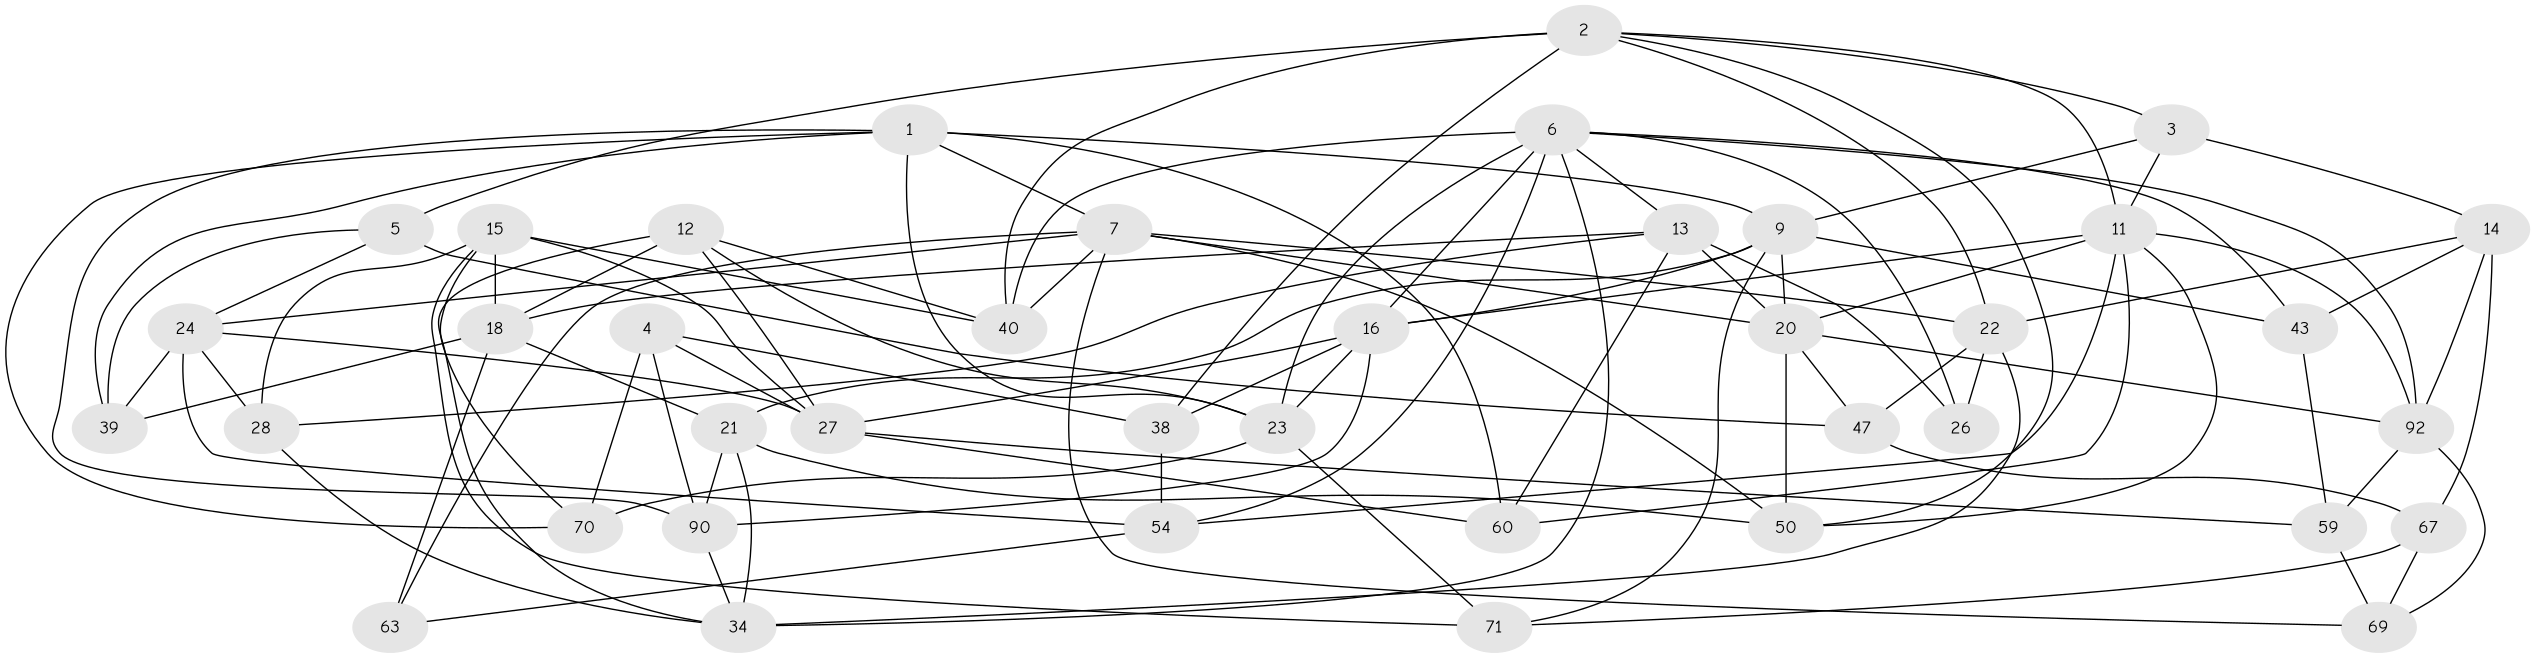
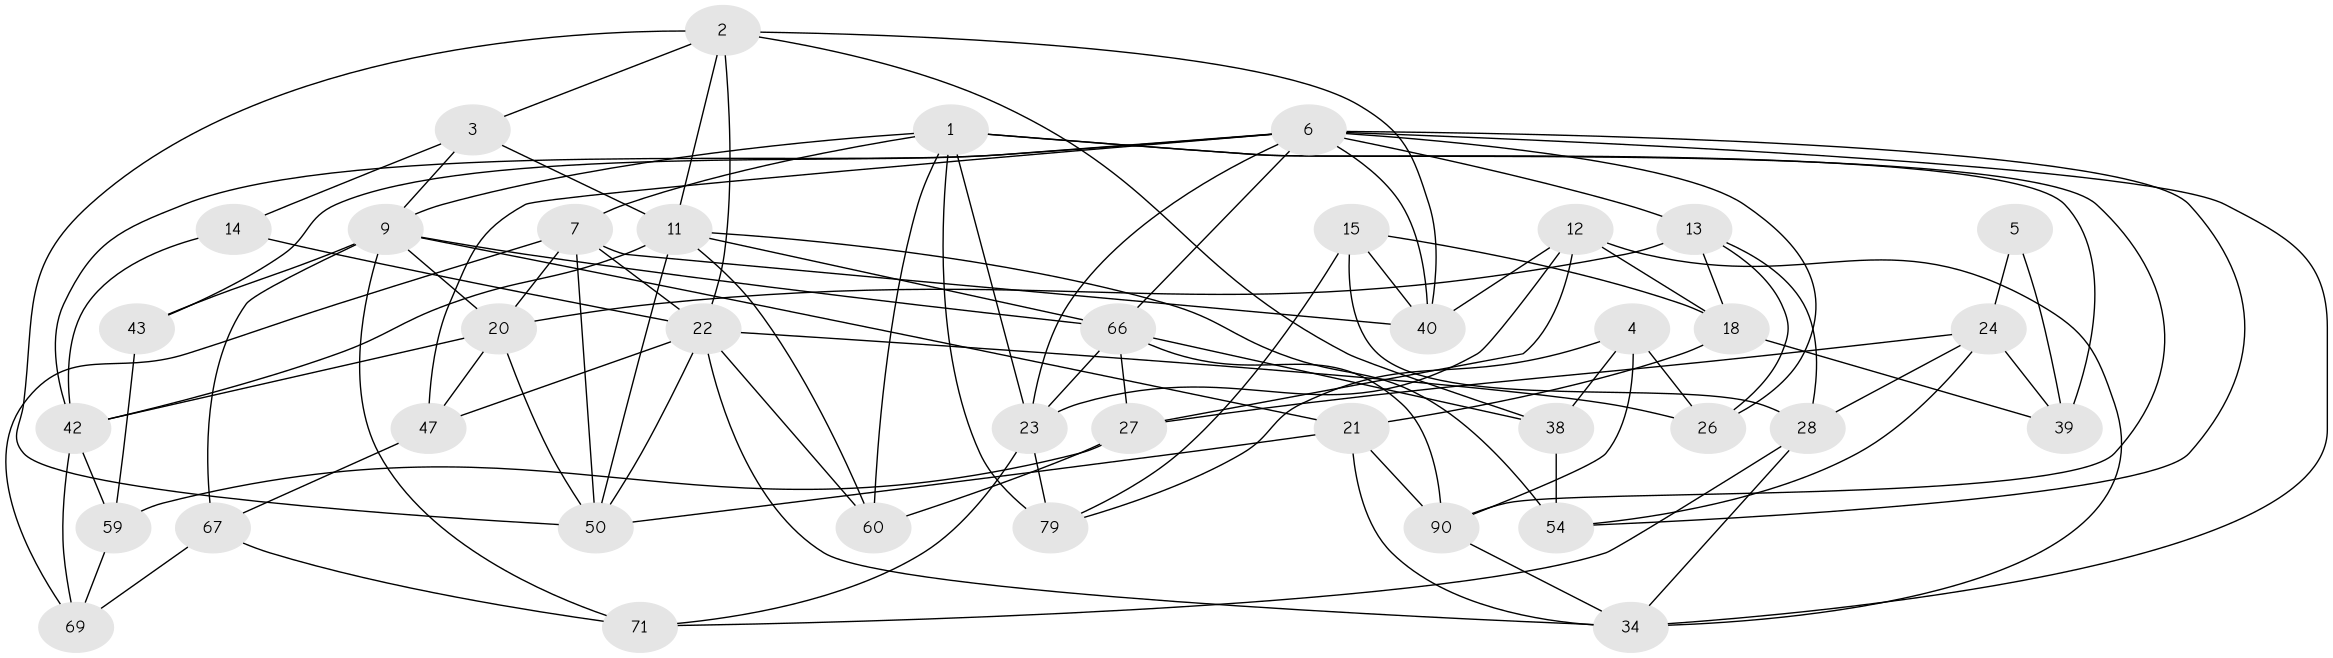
  graph {
    fontname="Comic Neue"
    node [color=gray90 fontname="Comic Neue" style=filled]
    edge [fontname="Comic Neue"]
    1 [super="+29+35"]
    7 [super="+10+17+41"]
    9 [super="+46"]
    23 [super="+31"]
    n5 [label=90 super="+32"]
    39
    60
-   70
+   70 [label=79]
    22 [super="+44+72"]
    40 [super="+65"]
    50 [super="+52"]
    24 [super="+62"]
    20 [super="+68+25"]
-   63
    69
-   16 [super="+73+56"]
+   16 [super="+73+56" label=66]
    43
    21 [super="+37"]
    67
    71
    34 [super="+57"]
    2 [super="+64"]
    3
    5
    11 [super="+45"]
    38 [super="+48"]
    14
-   42 [super="+53" label=92]
+   42 [super="+53"]
    54 [super="+79"]
    26
    47
    4
    27 [super="+75"]
    28
    6 [super="+8+36"]
    13 [super="+80"]
    18 [super="+61+74"]
    59
    12 [super="+51"]
    15 [super="+19+33"]
    1 -- 7
    1 -- 9
    1 -- 23 [weight=2]
    1 -- n5
    1 -- 39
    1 -- 60
    1 -- 70
    7 -- 22
    7 -- 40
    7 -- 50
-   7 -- 24
    7 -- 20
-   7 -- 63
    7 -- 69
    9 -- 20
    9 -- 16
    9 -- 43
    9 -- 21
-   14 -- 67
+   9 -- 67
    9 -- 71
    23 -- 70
    23 -- 71
    n5 -- 34
-   13 -- 60
+   22 -- 60
+   22 -- 50
    22 -- 34
    22 -- 26
    22 -- 47
    24 -- 39
    24 -- 54
    24 -- 27
    24 -- 28
    20 -- 50
    20 -- 42
    20 -- 47
    16 -- 23
    16 -- n5
    16 -- 38
    16 -- 27 [weight=2]
    43 -- 59
    21 -- n5 [weight=2]
    21 -- 50
    21 -- 34
    67 -- 69
    67 -- 71
    2 -- 22
    2 -- 40
    2 -- 50
    2 -- 3
-   2 -- 5 [weight=2]
    2 -- 11
    2 -- 38
    3 -- 9
    3 -- 11
    3 -- 14
    5 -- 39
    5 -- 24
    11 -- 60
    11 -- 50
-   11 -- 20
    11 -- 16
    11 -- 42
    11 -- 54
    38 -- 54 [weight=2]
    14 -- 22
-   14 -- 43
    14 -- 42
    42 -- 69
    42 -- 59
-   54 -- 63
    47 -- 67
    4 -- n5
    4 -- 70
    4 -- 38
-   4 -- 27
+   4 -- 26
    27 -- 60
    27 -- 59
    28 -- 34
    6 -- 23 [weight=2]
    6 -- 40 [weight=2]
    6 -- 16
    6 -- 43
    6 -- 34
    6 -- 42
    6 -- 54
    6 -- 26
-   5 -- 47
+   6 -- 47
    6 -- 13
    13 -- 20 [weight=2]
    13 -- 26
    13 -- 28
    13 -- 18
    18 -- 39
-   18 -- 63
    18 -- 21
    59 -- 69
    12 -- 23
    12 -- 40
    12 -- 34
    12 -- 27
    12 -- 18 [weight=2]
    15 -- 70
    15 -- 40
-   15 -- 71
-   15 -- 27 [weight=2]
+   28 -- 71
    15 -- 28
    15 -- 18 [weight=2]
  }
